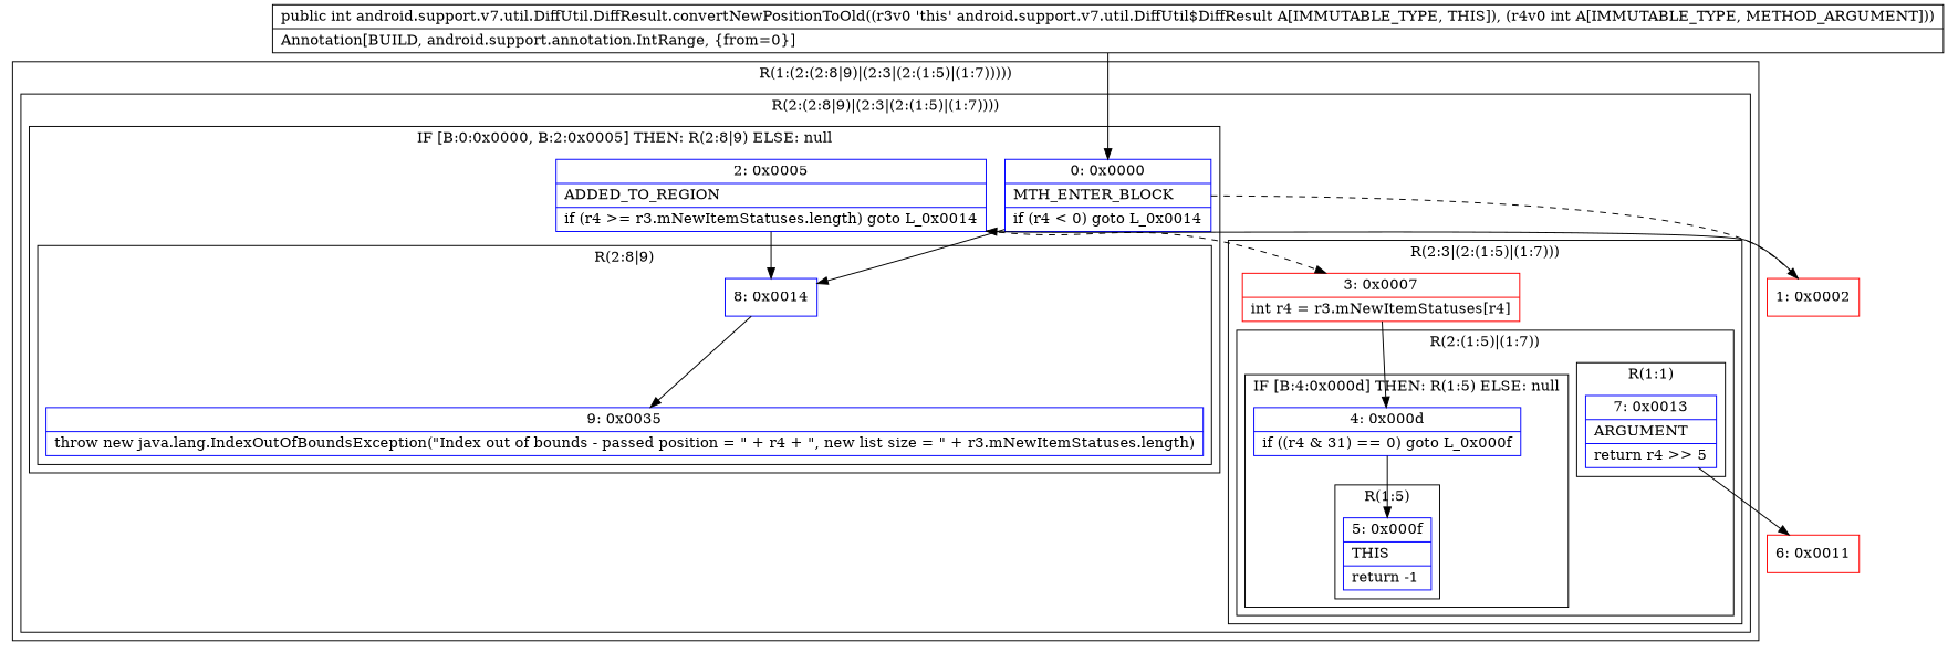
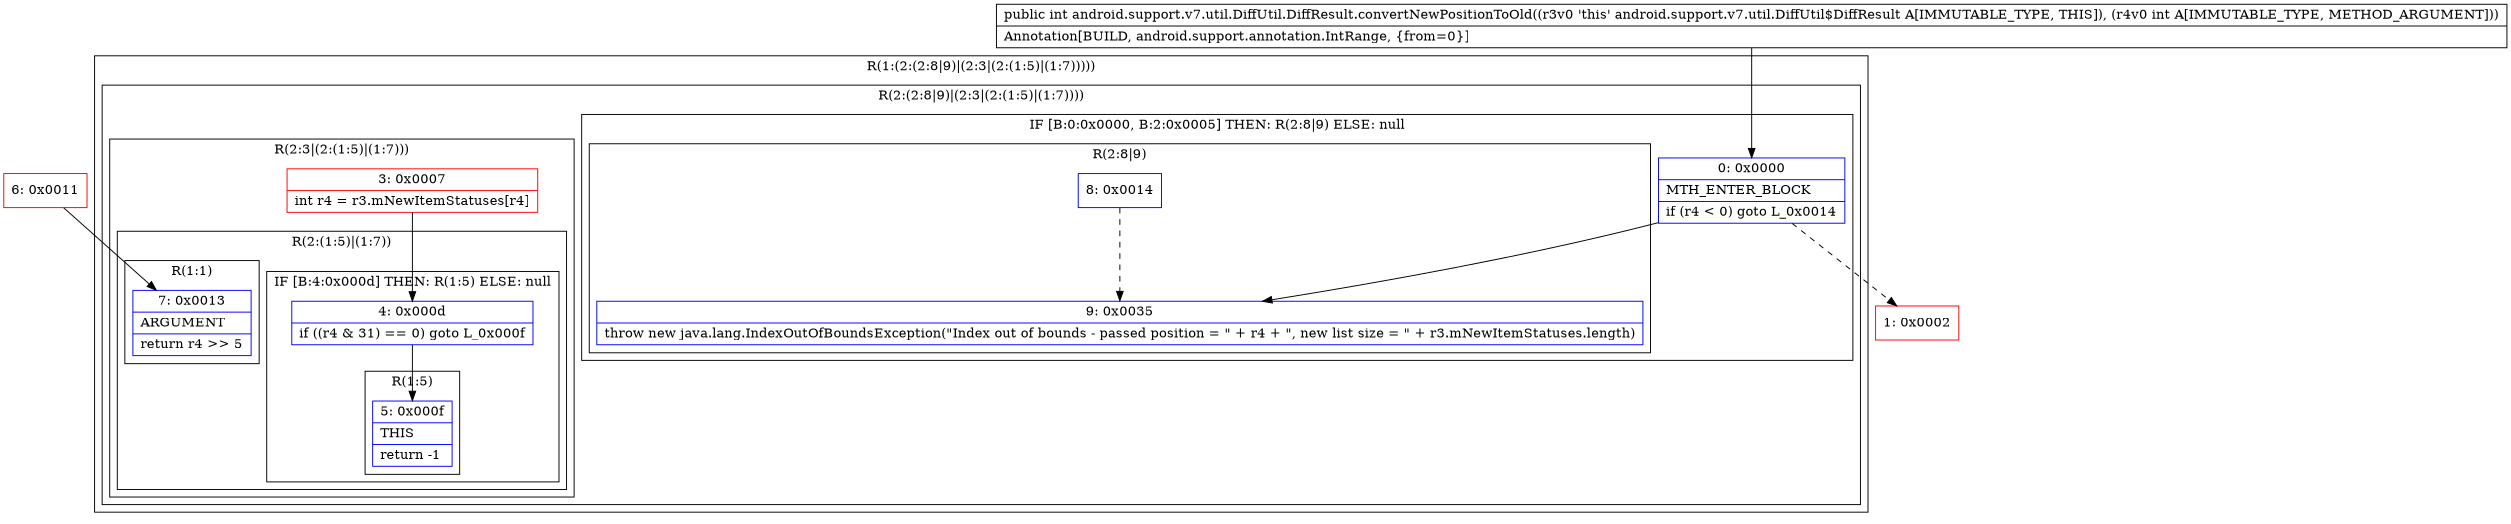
  digraph {
    node [color=blue shape=record]
    n1 [label="{8\:\ 0x0014}"]
    n2 [label="{9\:\ 0x0035|throw new java.lang.IndexOutOfBoundsException(\"Index out of bounds \- passed position = \" + r4 + \", new list size = \" + r3.mNewItemStatuses.length)\l}"]
    n3 [label="{0\:\ 0x0000|MTH_ENTER_BLOCK\l|if (r4 \< 0) goto L_0x0014\l}"]
-   n4 [label="{2\:\ 0x0005|ADDED_TO_REGION\l|if (r4 \>= r3.mNewItemStatuses.length) goto L_0x0014\l}"]
    n5 [label="{5\:\ 0x000f|THIS\l|return \-1\l}"]
    n6 [label="{4\:\ 0x000d|if ((r4 & 31) == 0) goto L_0x000f\l}"]
    n7 [label="{7\:\ 0x0013|ARGUMENT\l|return r4 \>\> 5\l}"]
    n8 [color=red label="{3\:\ 0x0007|int r4 = r3.mNewItemStatuses[r4]\l}"]
    n9 [color=red label="{1\:\ 0x0002}"]
    n10 [color=red label="{6\:\ 0x0011}"]
    n11 [label="{public int android.support.v7.util.DiffUtil.DiffResult.convertNewPositionToOld((r3v0 'this' android.support.v7.util.DiffUtil$DiffResult A[IMMUTABLE_TYPE, THIS]), (r4v0 int A[IMMUTABLE_TYPE, METHOD_ARGUMENT]))  | Annotation[BUILD, android.support.annotation.IntRange, \{from=0\}]\l}" color=""]
    subgraph cluster_1 {
      label="R(1:(2:(2:8|9)|(2:3|(2:(1:5)|(1:7)))))"
      subgraph cluster_2 {
        label="R(2:(2:8|9)|(2:3|(2:(1:5)|(1:7))))"
        subgraph cluster_3 {
          label="IF [B:0:0x0000, B:2:0x0005] THEN: R(2:8|9) ELSE: null"
          n3
-         n4
          subgraph cluster_4 {
            label="R(2:8|9)"
            n1
            n2
          }
        }
        subgraph cluster_5 {
          label="R(2:3|(2:(1:5)|(1:7)))"
          n8
          subgraph cluster_6 {
            label="R(2:(1:5)|(1:7))"
            subgraph cluster_7 {
              label="IF [B:4:0x000d] THEN: R(1:5) ELSE: null"
              n6
              subgraph cluster_8 {
                label="R(1:5)"
                n5
              }
            }
            subgraph cluster_9 {
              label="R(1:1)"
              n7
            }
          }
        }
      }
    }
-   n1 -> n2
-   n3 -> n1
+   n1 -> n2 [style=dashed]
+   n3 -> n2
    n3 -> n9 [style=dashed]
-   n4 -> n1
-   n4 -> n8 [style=dashed]
    n6 -> n5
    n8 -> n6
-   n9 -> n4
-   n7 -> n10
+   n10 -> n7
    n11 -> n3
  }
